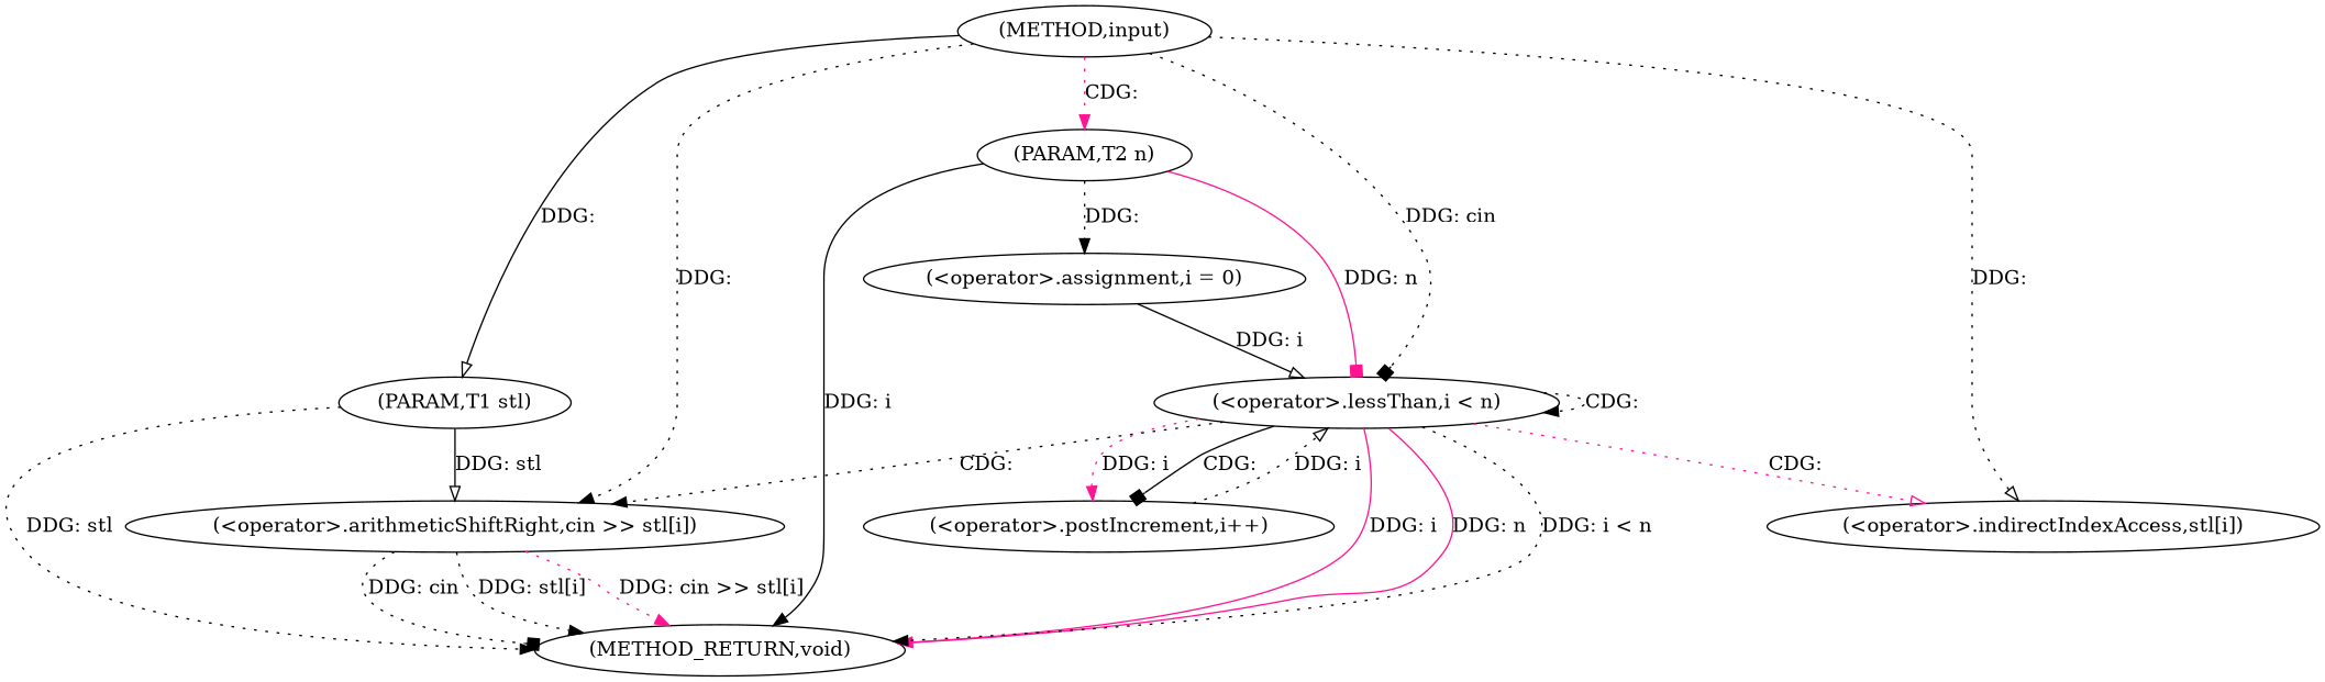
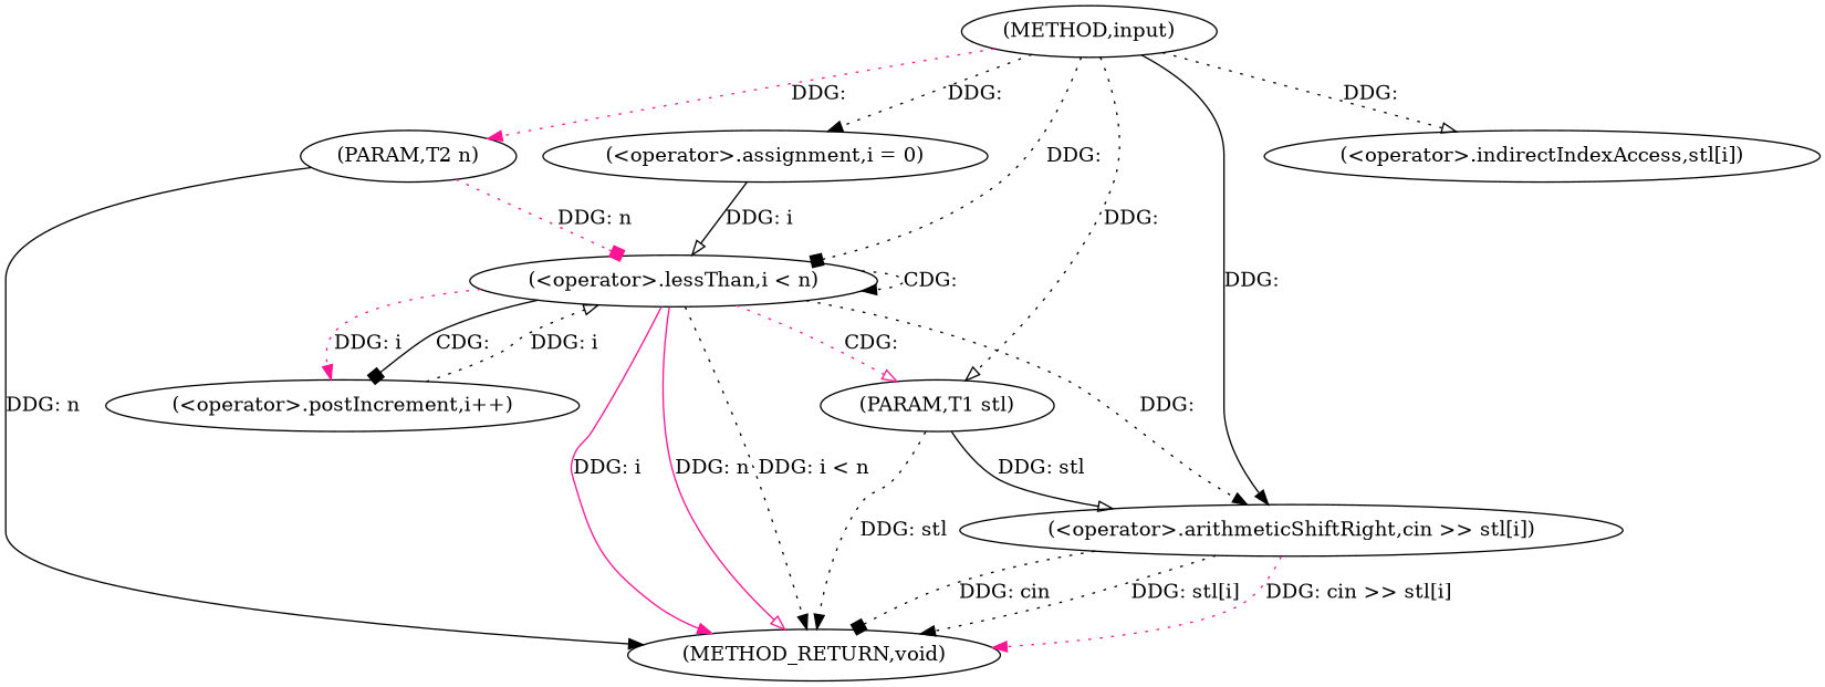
  digraph {
    edge [arrowhead=normal color=black style=dotted]
    n1 [label="(METHOD,input)"]
    n2 [label="(PARAM,T1 stl)"]
    n3 [label="(PARAM,T2 n)"]
    n4 [label="(<operator>.assignment,i = 0)"]
    n5 [label="(<operator>.lessThan,i < n)"]
    n6 [label="(<operator>.arithmeticShiftRight,cin >> stl[i])"]
    n7 [label="(<operator>.indirectIndexAccess,stl[i])"]
    n8 [label="(METHOD_RETURN,void)"]
    n9 [label="(<operator>.postIncrement,i++)"]
-   n1 -> n2 [arrowhead=onormal label="DDG: " style=solid]
-   n1 -> n3 [color=deeppink label="CDG: "]
-   n3 -> n4 [label="DDG: "]
-   n1 -> n5 [arrowhead=box label="DDG: cin"]
-   n1 -> n6 [label="DDG: "]
+   n1 -> n2 [arrowhead=onormal label="DDG: "]
+   n1 -> n3 [color=deeppink label="DDG: "]
+   n1 -> n4 [label="DDG: "]
+   n1 -> n5 [arrowhead=box label="DDG: "]
+   n1 -> n6 [label="DDG: " style=solid]
    n1 -> n7 [arrowhead=onormal label="DDG: "]
    n2 -> n6 [arrowhead=onormal label="DDG: stl" style=solid]
    n2 -> n8 [label="DDG: stl"]
-   n3 -> n5 [arrowhead=box color=deeppink label="DDG: n" style=solid]
-   n3 -> n8 [label="DDG: i" style=solid]
+   n3 -> n5 [arrowhead=box color=deeppink label="DDG: n"]
+   n3 -> n8 [label="DDG: n" style=solid]
    n4 -> n5 [arrowhead=onormal label="DDG: i" style=solid]
    n5 -> n5 [label="CDG: "]
-   n5 -> n6 [label="CDG: "]
-   n5 -> n7 [arrowhead=onormal color=deeppink label="CDG: "]
+   n5 -> n6 [label="DDG: "]
+   n5 -> n2 [arrowhead=onormal color=deeppink label="CDG: "]
    n5 -> n8 [color=deeppink label="DDG: i" style=solid]
    n5 -> n8 [arrowhead=onormal color=deeppink label="DDG: n" style=solid]
    n5 -> n8 [label="DDG: i < n"]
    n5 -> n9 [color=deeppink label="DDG: i"]
    n5 -> n9 [arrowhead=box label="CDG: " style=solid]
    n6 -> n8 [label="DDG: stl[i]"]
    n6 -> n8 [color=deeppink label="DDG: cin >> stl[i]"]
    n6 -> n8 [arrowhead=box label="DDG: cin"]
    n9 -> n5 [arrowhead=onormal label="DDG: i"]
  }
